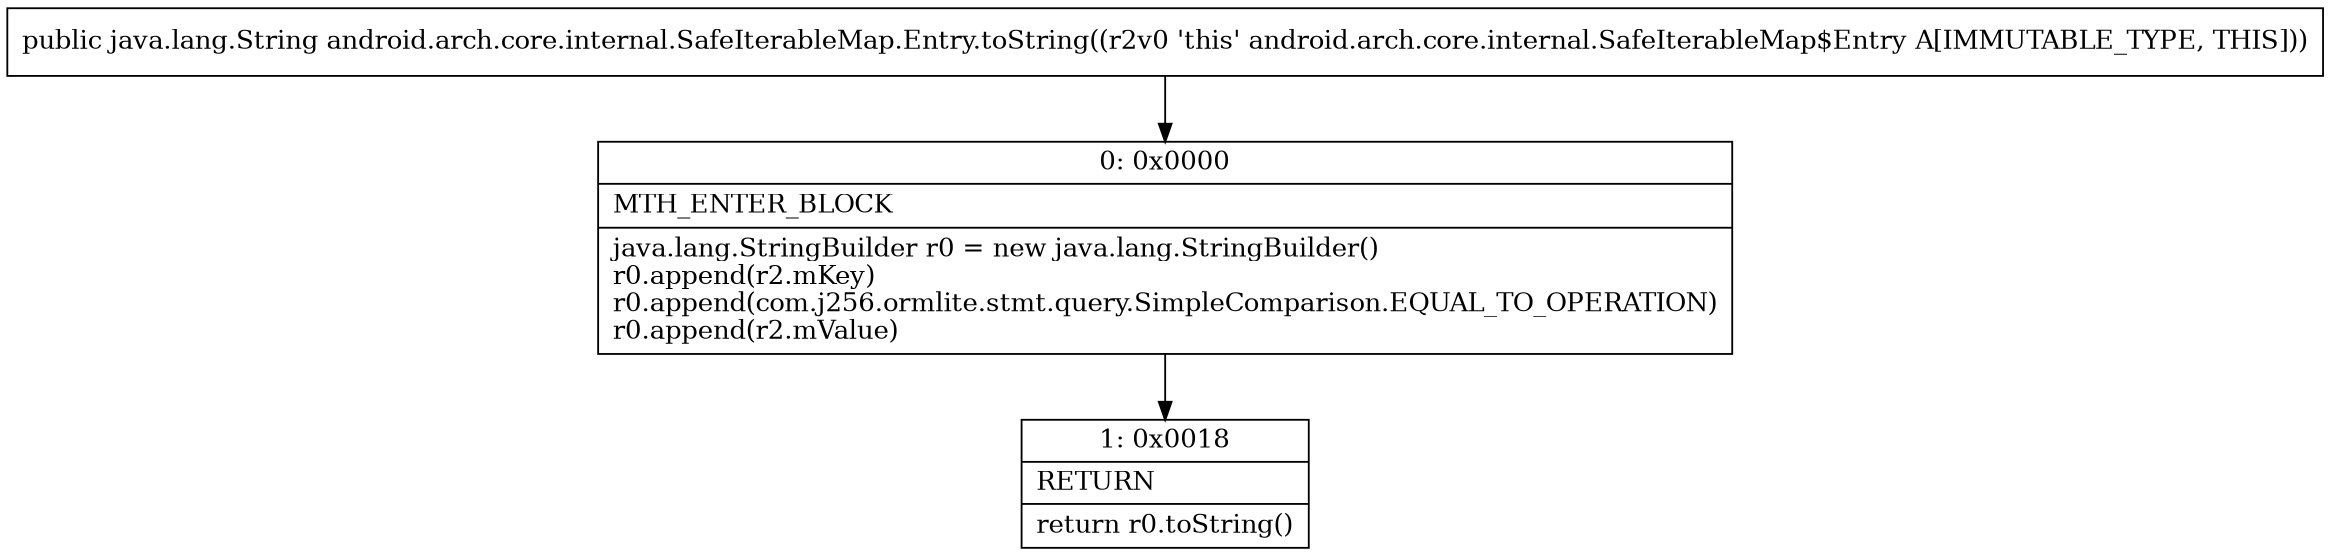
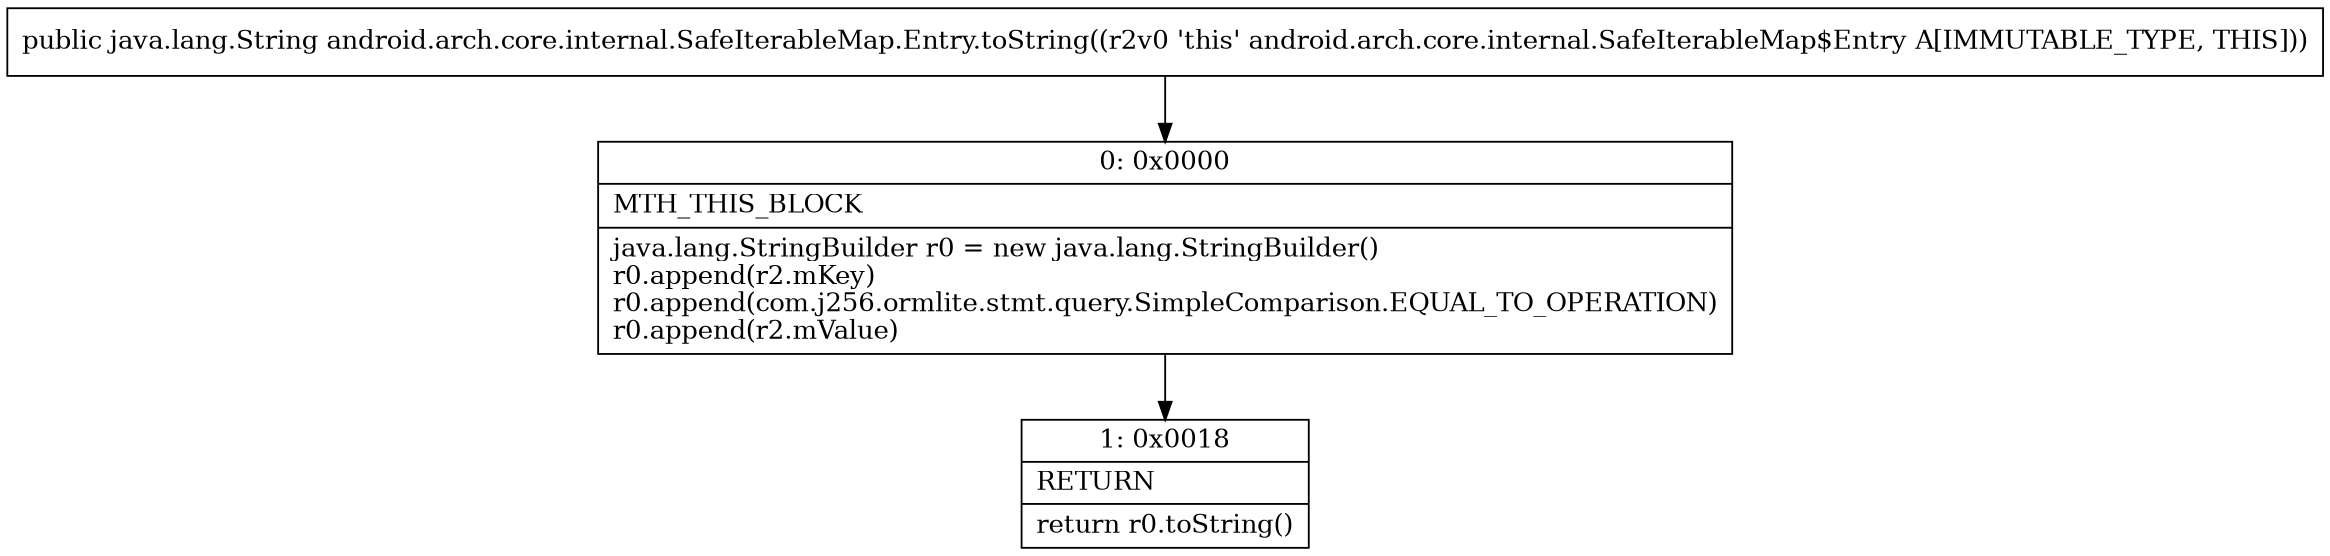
  digraph {
    node [shape=record]
-   n1 [label="{0\:\ 0x0000|MTH_ENTER_BLOCK\l|java.lang.StringBuilder r0 = new java.lang.StringBuilder()\lr0.append(r2.mKey)\lr0.append(com.j256.ormlite.stmt.query.SimpleComparison.EQUAL_TO_OPERATION)\lr0.append(r2.mValue)\l}"]
+   n1 [label="{0\:\ 0x0000|MTH_THIS_BLOCK\l|java.lang.StringBuilder r0 = new java.lang.StringBuilder()\lr0.append(r2.mKey)\lr0.append(com.j256.ormlite.stmt.query.SimpleComparison.EQUAL_TO_OPERATION)\lr0.append(r2.mValue)\l}"]
    n2 [label="{1\:\ 0x0018|RETURN\l|return r0.toString()\l}"]
    n3 [label="{public java.lang.String android.arch.core.internal.SafeIterableMap.Entry.toString((r2v0 'this' android.arch.core.internal.SafeIterableMap$Entry A[IMMUTABLE_TYPE, THIS])) }"]
    n1 -> n2
    n3 -> n1
  }
